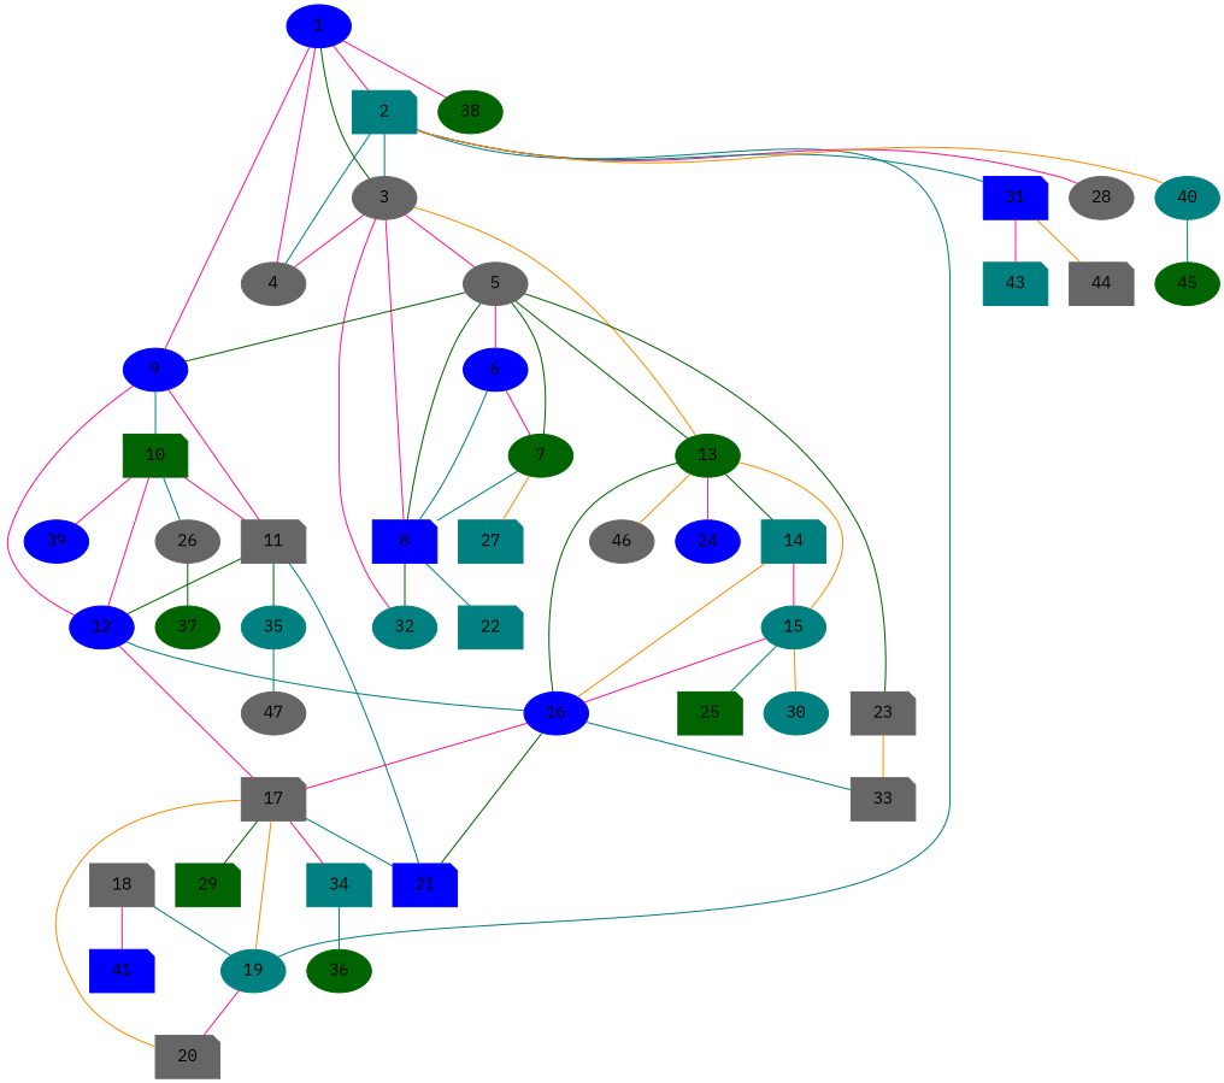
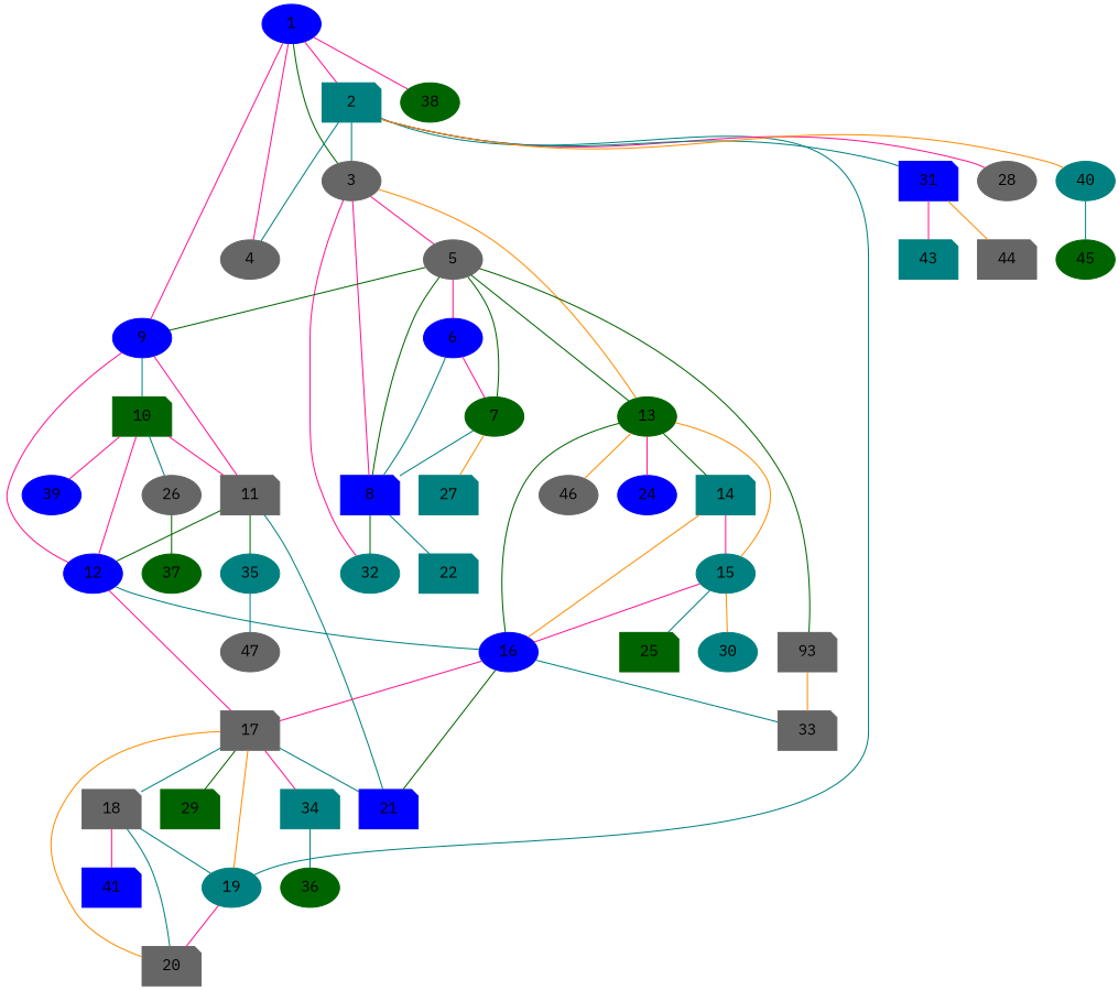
  graph {
    fontname="IBM Plex Mono"
    node [color=gray40 fontname="IBM Plex Mono" shape=ellipse style=filled]
    edge [color=deeppink fontname="IBM Plex Mono" weight=1.0]
    1 [color=blue]
    2 [color=teal shape=note]
    3
    4
    9 [color=blue]
    38 [color=darkgreen]
    19 [color=teal]
    28
    31 [color=blue shape=note]
    40 [color=teal]
    5
    8 [color=blue shape=note]
    13 [color=darkgreen]
    32 [color=teal]
    10 [color=darkgreen shape=note]
    11 [shape=note]
    12 [color=blue]
    20 [shape=note]
    43 [color=teal shape=note]
    44 [shape=note]
    45 [color=darkgreen]
    6 [color=blue]
    7 [color=darkgreen]
-   23 [shape=note]
+   23 [shape=note label=93]
    22 [color=teal shape=note]
    16 [color=blue]
    14 [color=teal shape=note]
    15 [color=teal]
    24 [color=blue]
    46
    27 [color=teal shape=note]
    33 [shape=note]
    26
    39 [color=blue]
    21 [color=blue shape=note]
    35 [color=teal]
    17 [shape=note]
    37 [color=darkgreen]
    n39 [label=47]
    18 [shape=note]
    29 [color=darkgreen shape=note]
    34 [color=teal shape=note]
    25 [color=darkgreen shape=note]
    30 [color=teal]
    41 [color=blue shape=note]
    36 [color=darkgreen]
    1 -- 2
    1 -- 3 [color=darkgreen]
    1 -- 4
    1 -- 9
    1 -- 38
    2 -- 3 [color=teal]
    2 -- 4 [color=teal weight=2.0]
    2 -- 19 [color=teal]
    2 -- 28
    2 -- 31 [color=teal]
    2 -- 40 [color=darkorange]
-   3 -- 4
    3 -- 5
    3 -- 8
    3 -- 13 [color=darkorange]
    3 -- 32
    9 -- 10 [color=teal]
    9 -- 11
    9 -- 12 [weight=3.0]
    19 -- 20
    31 -- 43
    31 -- 44 [color=darkorange]
    40 -- 45 [color=teal weight=2.0]
    5 -- 9 [color=darkgreen]
    5 -- 8 [color=darkgreen]
    5 -- 13 [color=darkgreen]
    5 -- 6
    5 -- 7 [color=darkgreen]
    5 -- 23 [color=darkgreen]
    8 -- 32 [color=darkgreen weight=3.0]
    8 -- 22 [color=teal]
    13 -- 16 [color=darkgreen]
    13 -- 14 [color=darkgreen]
    13 -- 15 [color=darkorange]
    13 -- 24
    13 -- 46 [color=darkorange]
    10 -- 11
    10 -- 12
    10 -- 26 [color=teal]
    10 -- 39
    11 -- 12 [color=darkgreen]
    11 -- 21 [color=teal]
    11 -- 35 [color=darkgreen]
    12 -- 16 [color=teal]
    12 -- 17
    6 -- 8 [color=teal]
    6 -- 7
    7 -- 8 [color=teal]
    7 -- 27 [color=darkorange]
    23 -- 33 [color=darkorange weight=2.0]
    16 -- 33 [color=teal]
    16 -- 21 [color=darkgreen]
    16 -- 17
    14 -- 16 [color=darkorange]
    14 -- 15
    15 -- 16
    15 -- 25 [color=teal]
    15 -- 30 [color=darkorange]
    26 -- 37 [color=darkgreen]
    35 -- n39 [color=teal]
    17 -- 19 [color=darkorange]
    17 -- 20 [color=darkorange]
    17 -- 21 [color=teal]
+   17 -- 18 [color=teal]
    17 -- 29 [color=darkgreen]
    17 -- 34 [weight=3.0]
    18 -- 19 [color=teal]
+   18 -- 20 [color=teal]
    18 -- 41
    34 -- 36 [color=teal]
  }
